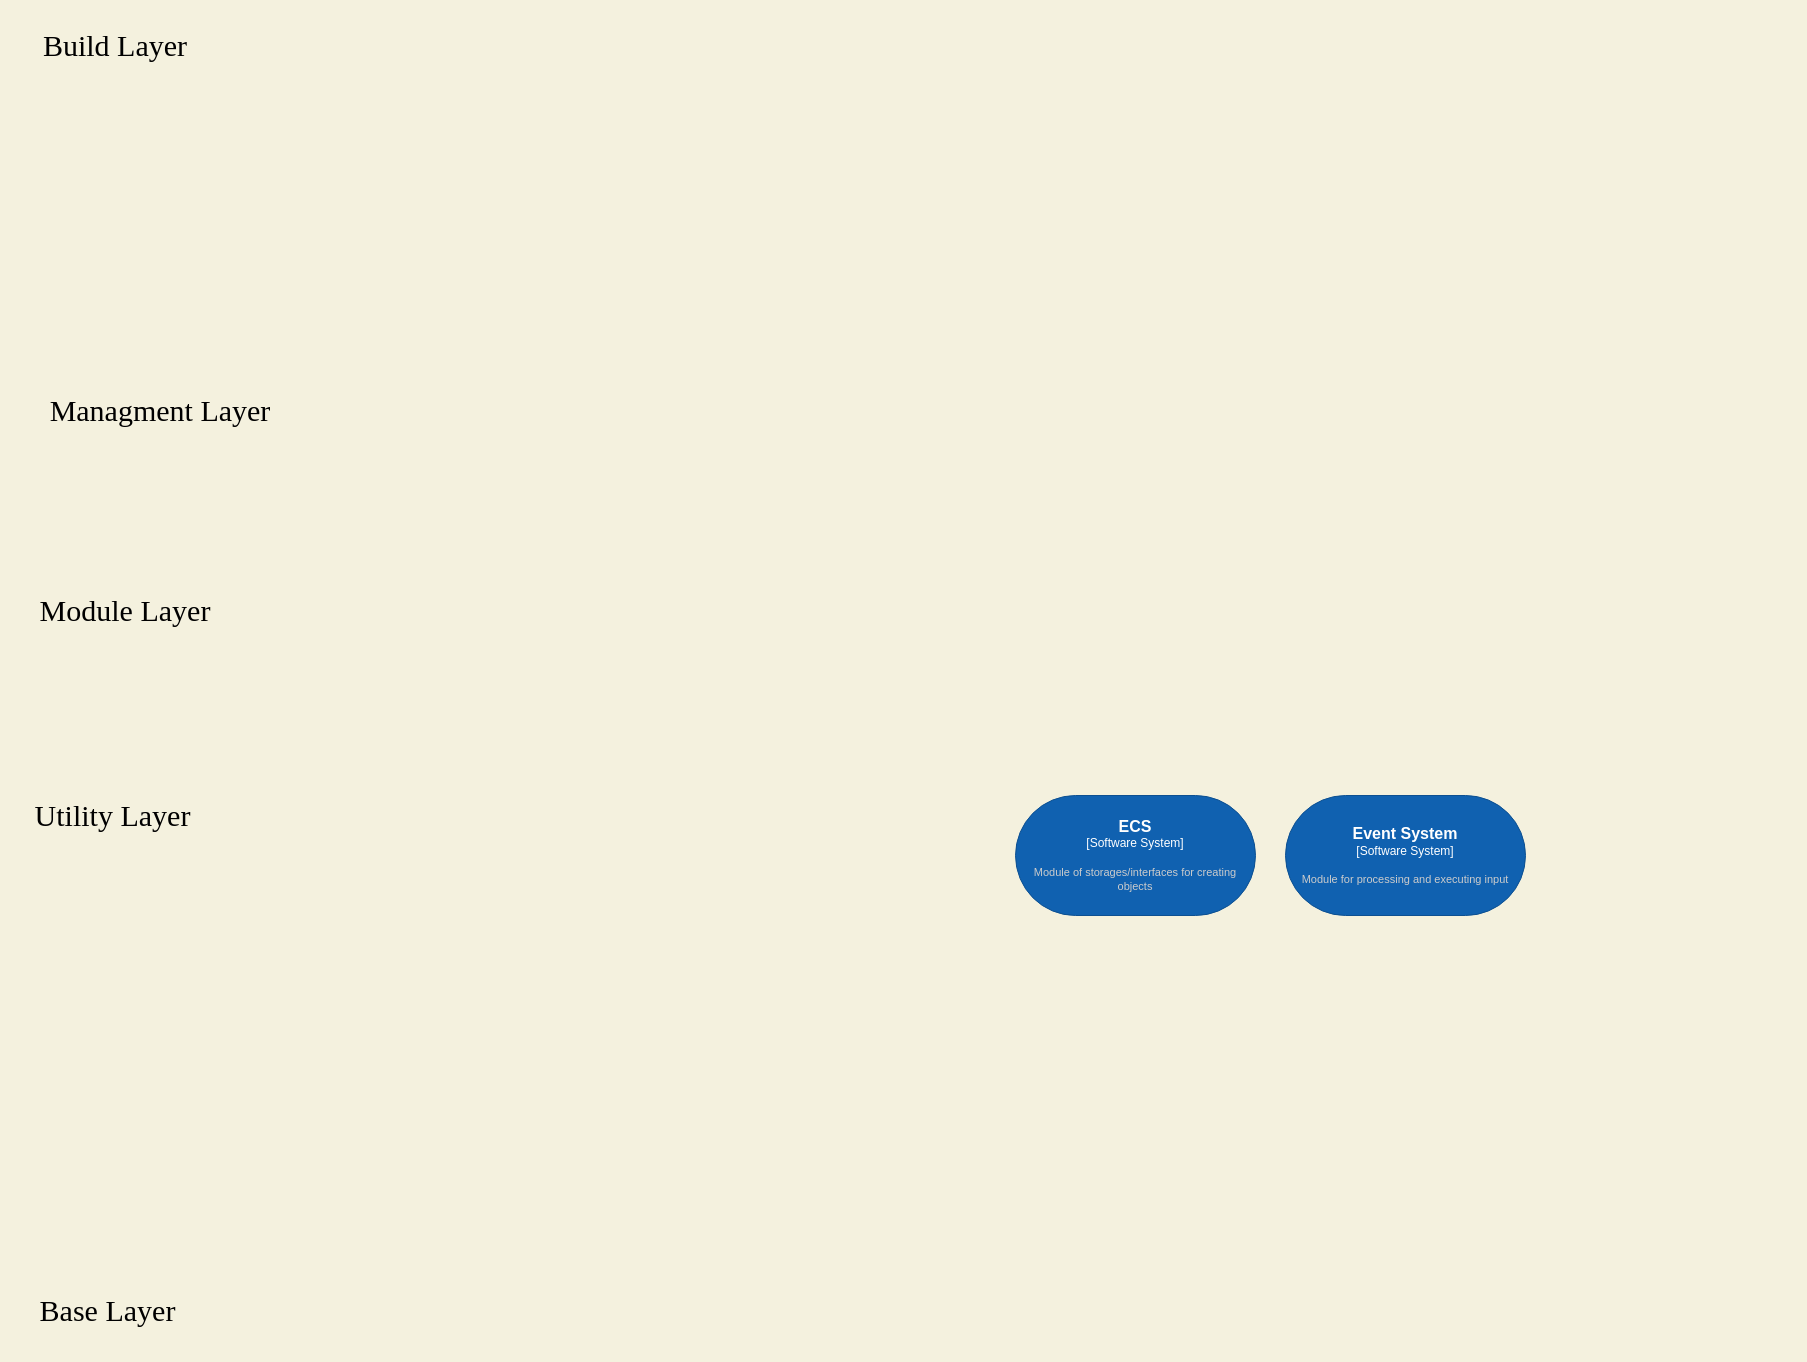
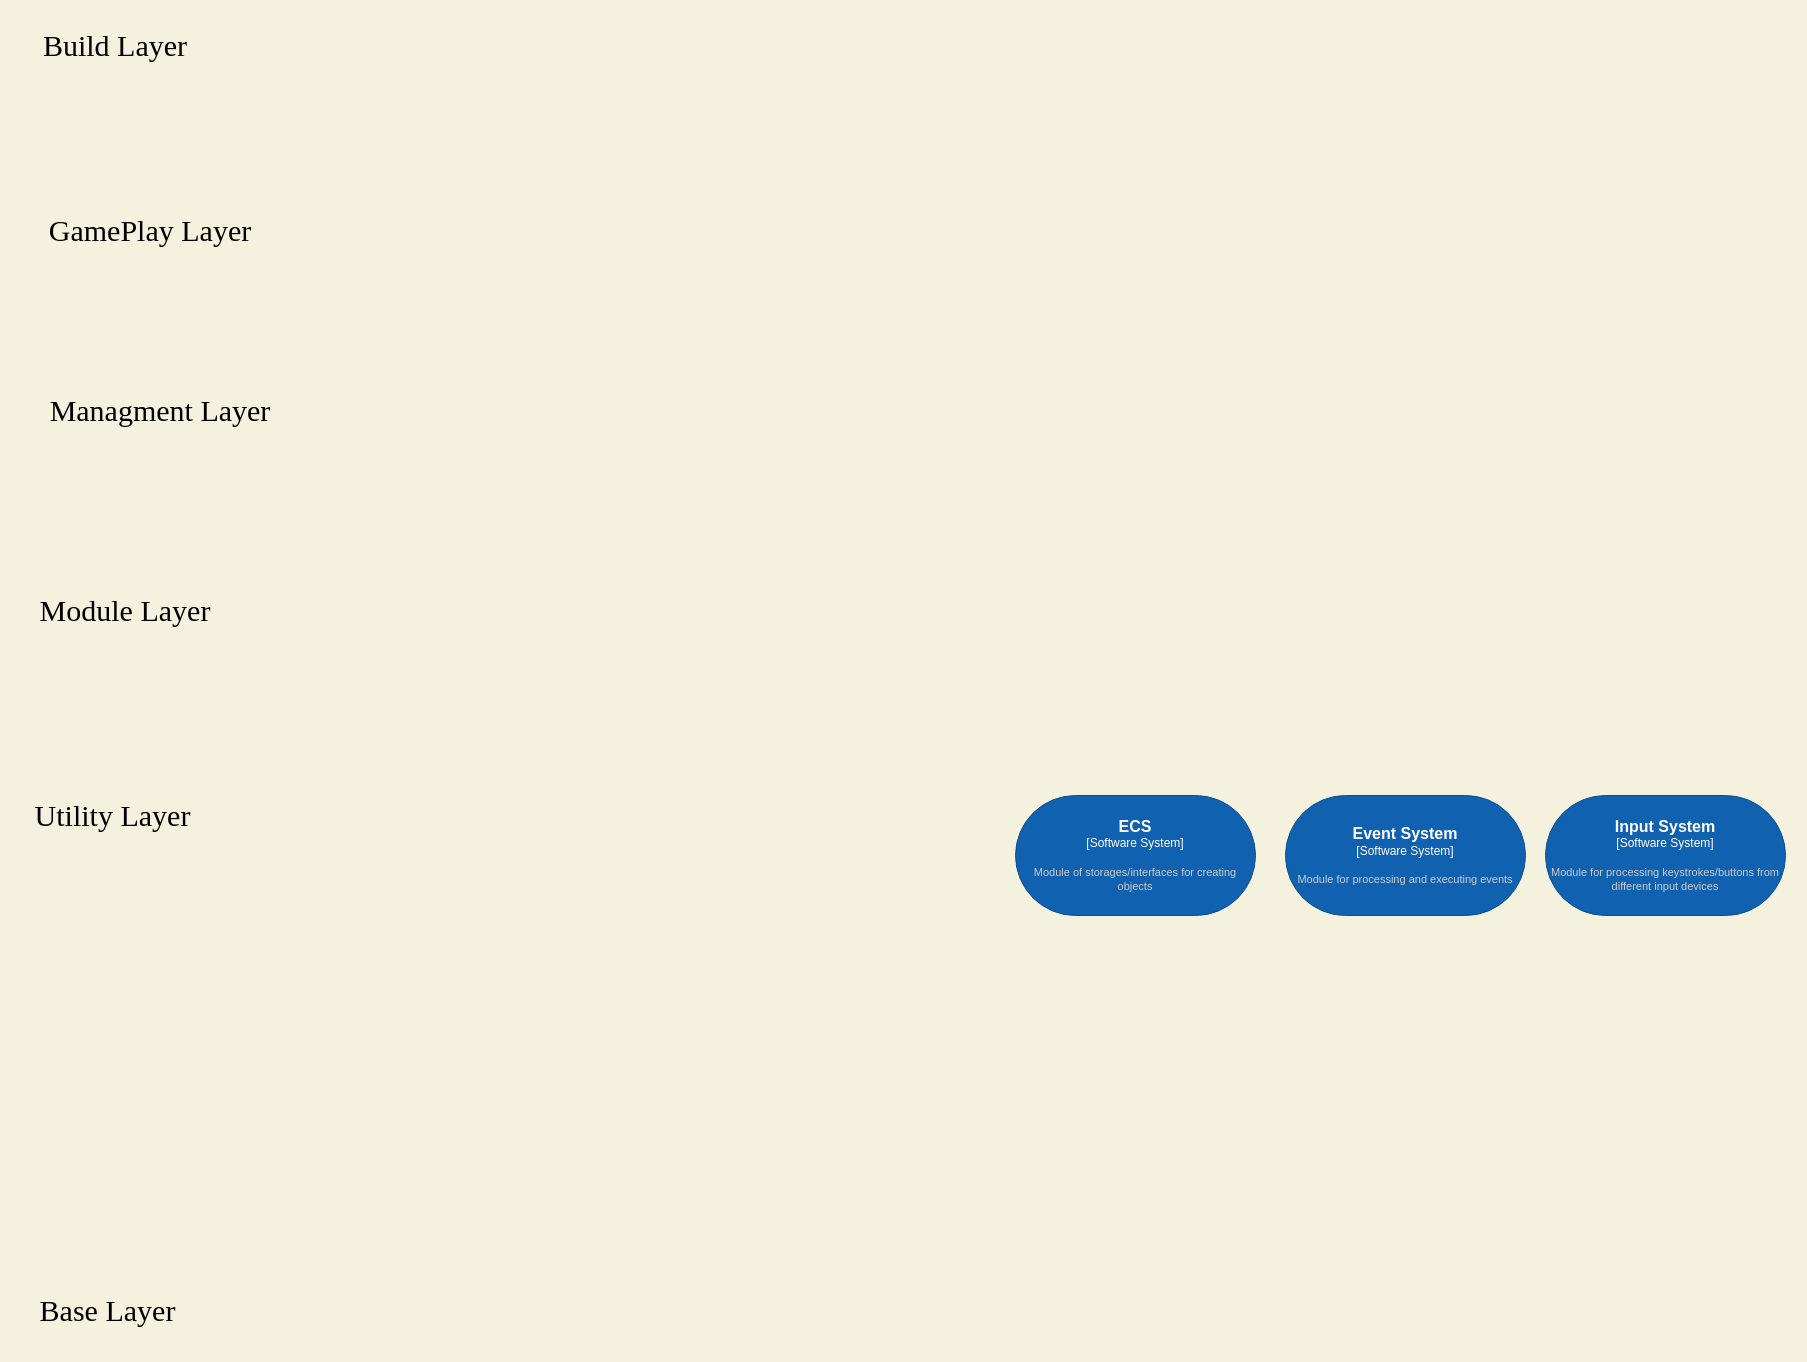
  <mxCell id="0" />
  <mxCell id="1" parent="0" />
- <mxCell id="3" value="&lt;font style=&quot;font-size: 16px&quot;&gt;&lt;b&gt;Event System&lt;/b&gt;&lt;/font&gt;&lt;div&gt;[Software System]&lt;/div&gt;&lt;br&gt;&lt;div&gt;&lt;font style=&quot;font-size: 11px&quot;&gt;&lt;font color=&quot;#cccccc&quot;&gt;Module for processing and executing input&lt;/font&gt;&lt;/div&gt;" style="rounded=1;whiteSpace=wrap;html=1;labelBackgroundColor=none;fillColor=#1061B0;fontColor=#ffffff;align=center;arcSize=50;strokeColor=#0D5091;metaEdit=1;resizable=0;points=[[0.25,0,0],[0.5,0,0],[0.75,0,0],[1,0.25,0],[1,0.5,0],[1,0.75,0],[0.75,1,0],[0.5,1,0],[0.25,1,0],[0,0.75,0],[0,0.5,0],[0,0.25,0]];" vertex="1" parent="1"><mxGeometry x="1285" y="795" width="240" height="120" as="geometry" /></mxCell>
+ <mxCell id="2" value="&lt;font style=&quot;font-size: 16px&quot;&gt;&lt;b&gt;Input System&lt;/b&gt;&lt;/font&gt;&lt;div&gt;[Software System]&lt;/div&gt;&lt;br&gt;&lt;div&gt;&lt;font style=&quot;font-size: 11px&quot;&gt;&lt;font color=&quot;#cccccc&quot;&gt;Module for processing keystrokes/buttons from different input devices&lt;/font&gt;&lt;/div&gt;" style="rounded=1;whiteSpace=wrap;html=1;labelBackgroundColor=none;fillColor=#1061B0;fontColor=#ffffff;align=center;arcSize=50;strokeColor=#0D5091;metaEdit=1;resizable=0;points=[[0.25,0,0],[0.5,0,0],[0.75,0,0],[1,0.25,0],[1,0.5,0],[1,0.75,0],[0.75,1,0],[0.5,1,0],[0.25,1,0],[0,0.75,0],[0,0.5,0],[0,0.25,0]];sketch=0;" vertex="1" parent="1"><mxGeometry x="1545" y="795" width="240" height="120" as="geometry" /></mxCell>
+ <mxCell id="3" value="&lt;font style=&quot;font-size: 16px&quot;&gt;&lt;b&gt;Event System&lt;/b&gt;&lt;/font&gt;&lt;div&gt;[Software System]&lt;/div&gt;&lt;br&gt;&lt;div&gt;&lt;font style=&quot;font-size: 11px&quot;&gt;&lt;font color=&quot;#cccccc&quot;&gt;Module for processing and executing events&lt;/font&gt;&lt;/div&gt;" style="rounded=1;whiteSpace=wrap;html=1;labelBackgroundColor=none;fillColor=#1061B0;fontColor=#ffffff;align=center;arcSize=50;strokeColor=#0D5091;metaEdit=1;resizable=0;points=[[0.25,0,0],[0.5,0,0],[0.75,0,0],[1,0.25,0],[1,0.5,0],[1,0.75,0],[0.75,1,0],[0.5,1,0],[0.25,1,0],[0,0.75,0],[0,0.5,0],[0,0.25,0]];" vertex="1" parent="1"><mxGeometry x="1285" y="795" width="240" height="120" as="geometry" /></mxCell>
  <mxCell id="4" value="&lt;font style=&quot;font-size: 16px&quot;&gt;&lt;b&gt;ECS&lt;/b&gt;&lt;/font&gt;&lt;div&gt;[Software System]&lt;/div&gt;&lt;br&gt;&lt;div&gt;&lt;font style=&quot;font-size: 11px&quot;&gt;&lt;font color=&quot;#cccccc&quot;&gt;Module of storages/interfaces for creating objects&lt;/font&gt;&lt;/div&gt;" style="rounded=1;whiteSpace=wrap;html=1;labelBackgroundColor=none;fillColor=#1061B0;fontColor=#ffffff;align=center;arcSize=50;strokeColor=#0D5091;metaEdit=1;resizable=0;points=[[0.25,0,0],[0.5,0,0],[0.75,0,0],[1,0.25,0],[1,0.5,0],[1,0.75,0],[0.75,1,0],[0.5,1,0],[0.25,1,0],[0,0.75,0],[0,0.5,0],[0,0.25,0]];" vertex="1" parent="1"><mxGeometry x="1015" y="795" width="240" height="120" as="geometry" /></mxCell>
  <mxCell id="5" value="&lt;h2&gt;&lt;font style=&quot;font-size: 30px; font-weight: normal;&quot; face=&quot;Verdana&quot;&gt;Build Layer&lt;/font&gt;&lt;/h2&gt;" style="text;html=1;strokeColor=none;fillColor=none;align=center;verticalAlign=middle;whiteSpace=wrap;rounded=0;" vertex="1" parent="1"><mxGeometry x="20" y="20" width="190" height="50" as="geometry" /></mxCell>
+ <mxCell id="6" value="GamePlay Layer" style="text;html=1;strokeColor=none;fillColor=none;align=center;verticalAlign=middle;whiteSpace=wrap;rounded=0;fontFamily=Verdana;fontSize=30;" vertex="1" parent="1"><mxGeometry x="20" y="190" width="260" height="80" as="geometry" /></mxCell>
  <mxCell id="7" value="Managment Layer" style="text;html=1;strokeColor=none;fillColor=none;align=center;verticalAlign=middle;whiteSpace=wrap;rounded=0;fontFamily=Verdana;fontSize=30;" vertex="1" parent="1"><mxGeometry x="20" y="380" width="280" height="60" as="geometry" /></mxCell>
  <mxCell id="8" value="Module Layer" style="text;html=1;strokeColor=none;fillColor=none;align=center;verticalAlign=middle;whiteSpace=wrap;rounded=0;fontFamily=Verdana;fontSize=30;" vertex="1" parent="1"><mxGeometry x="20" y="575" width="210" height="70" as="geometry" /></mxCell>
  <mxCell id="9" value="Utility Layer" style="text;html=1;strokeColor=none;fillColor=none;align=center;verticalAlign=middle;whiteSpace=wrap;rounded=0;fontFamily=Verdana;fontSize=30;" vertex="1" parent="1"><mxGeometry x="20" y="780" width="185" height="70" as="geometry" /></mxCell>
  <mxCell id="10" value="Base Layer" style="text;html=1;strokeColor=none;fillColor=none;align=center;verticalAlign=middle;whiteSpace=wrap;rounded=0;fontFamily=Verdana;fontSize=30;" vertex="1" parent="1"><mxGeometry x="20" y="1280" width="175" height="60" as="geometry" /></mxCell>
